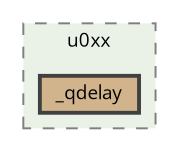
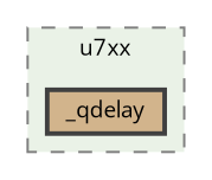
  digraph {
    compound=true
    fontname="Open Sans"
    n1 [color=grey25 fillcolor=tan fontname="Open Sans" fontsize=10 height=0.2 label=_qdelay shape=box style="filled,bold" width=0.4]
    subgraph cluster_1 {
      bgcolor="#eaf2e7"
      fontsize=10
-     label=u0xx
+     label=u7xx
      pencolor=grey50
      style="filled,dashed"
      n1
    }
  }
